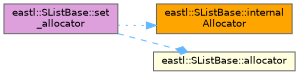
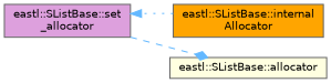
  digraph {
    rankdir=LR
    node [color=grey40 fontname=Helvetica fontsize=10 shape=box style=filled]
    edge [color=steelblue1 fontname=Helvetica fontsize=10 labelfontname=Helvetica labelfontsize=10]
    n1 [color=gray40 fillcolor=plum fontcolor=black height=0.2 label="eastl::SListBase::set\l_allocator" width=0.4]
    n2 [fillcolor=orange height=0.2 label="eastl::SListBase::internal\lAllocator" width=0.4]
    n3 [fillcolor=lightyellow height=0.2 label="eastl::SListBase::allocator" width=0.4]
-   n1 -> n2 [arrowhead=normal style=dotted]
+   n2 -> n1 [arrowhead=normal style=dotted]
    n1 -> n3 [arrowhead=diamond style=dashed]
  }
